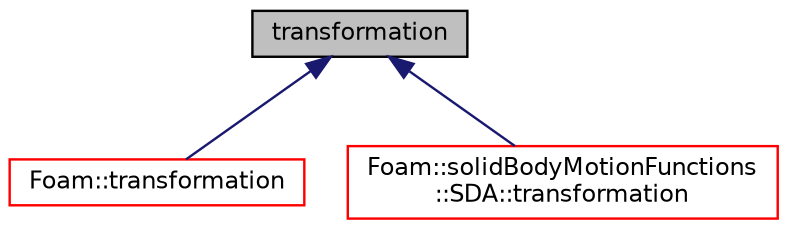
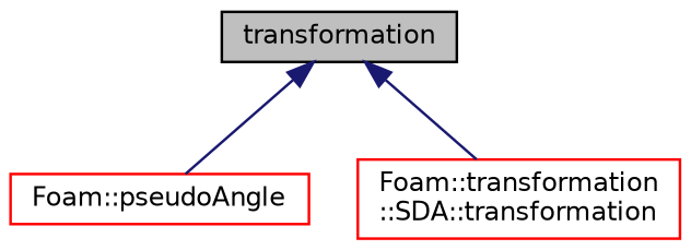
  digraph {
    rankdir=TB
    node [color=red fontname=Helvetica fontsize=10 shape=record]
    edge [color=midnightblue dir=back fontname=Helvetica fontsize=10 labelfontname=Helvetica labelfontsize=10 style=solid]
    n1 [color=black fillcolor=grey75 fontcolor=black height=0.2 label=transformation style=filled width=0.4]
-   n2 [height=0.2 label="Foam::transformation" width=0.4]
-   n3 [height=0.2 label="Foam::solidBodyMotionFunctions\l::SDA::transformation" width=0.4]
+   n2 [height=0.2 label="Foam::pseudoAngle" width=0.4]
+   n3 [height=0.2 label="Foam::transformation\l::SDA::transformation" width=0.4]
    n1 -> n2
    n1 -> n3
  }
